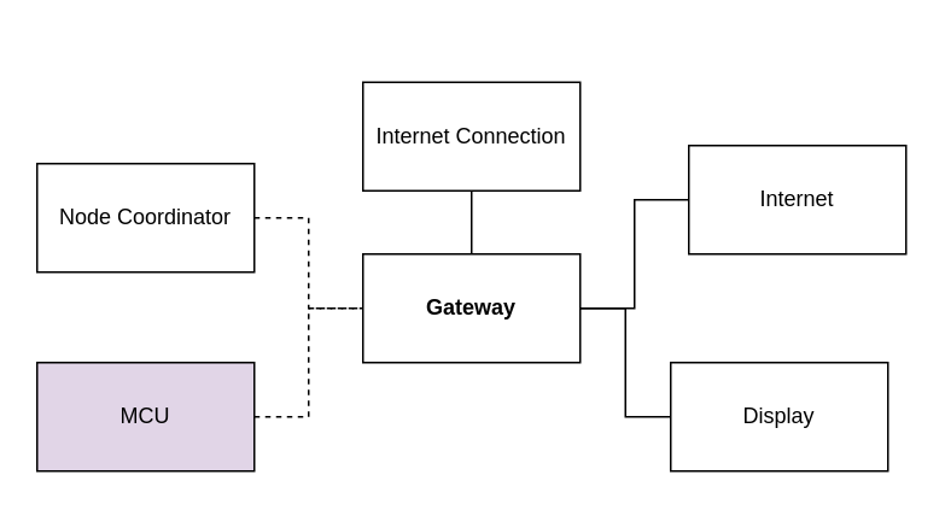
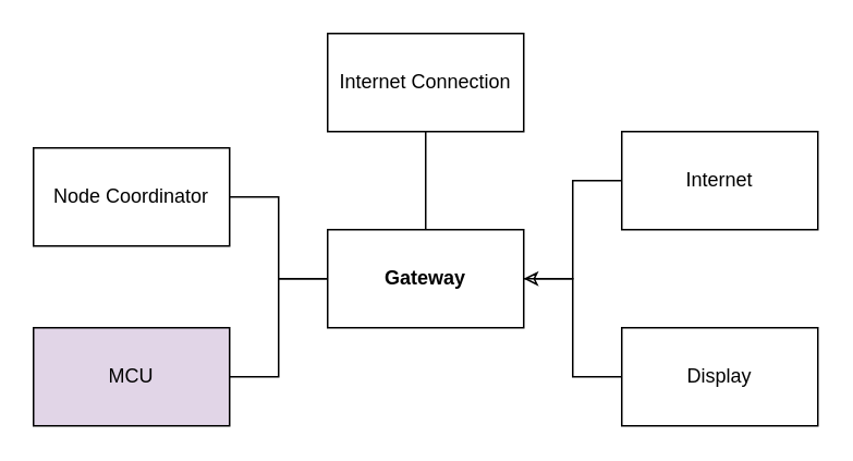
  <mxCell id="0" />
  <mxCell id="1" parent="0" />
  <mxCell id="2" value="Gateway" style="rounded=0;whiteSpace=wrap;html=1;fontStyle=1" parent="1" vertex="1"><mxGeometry x="200" y="140" width="120" height="60" as="geometry" /></mxCell>
  <mxCell id="3" style="edgeStyle=orthogonalEdgeStyle;rounded=0;orthogonalLoop=1;jettySize=auto;html=1;exitX=0.5;exitY=1;exitDx=0;exitDy=0;entryX=0.5;entryY=0;entryDx=0;entryDy=0;endArrow=none;endFill=0;" parent="1" source="4" target="2" edge="1"><mxGeometry relative="1" as="geometry" /></mxCell>
- <mxCell id="4" value="Internet Connection" style="rounded=0;whiteSpace=wrap;html=1;" parent="1" vertex="1"><mxGeometry x="200" y="45" width="120" height="60" as="geometry" /></mxCell>
- <mxCell id="5" style="edgeStyle=orthogonalEdgeStyle;rounded=0;orthogonalLoop=1;jettySize=auto;html=1;exitX=0;exitY=0.5;exitDx=0;exitDy=0;entryX=1;entryY=0.5;entryDx=0;entryDy=0;endArrow=none;endFill=0;" parent="1" source="6" target="2" edge="1"><mxGeometry relative="1" as="geometry" /></mxCell>
+ <mxCell id="4" value="Internet Connection" style="rounded=0;whiteSpace=wrap;html=1;" parent="1" vertex="1"><mxGeometry x="200" y="20" width="120" height="60" as="geometry" /></mxCell>
+ <mxCell id="5" style="edgeStyle=orthogonalEdgeStyle;rounded=0;orthogonalLoop=1;jettySize=auto;html=1;exitX=0;exitY=0.5;exitDx=0;exitDy=0;entryX=1;entryY=0.5;entryDx=0;entryDy=0;endArrow=classic;endFill=0;" parent="1" source="6" target="2" edge="1"><mxGeometry relative="1" as="geometry" /></mxCell>
  <mxCell id="6" value="Internet" style="rounded=0;whiteSpace=wrap;html=1;" parent="1" vertex="1"><mxGeometry x="380" y="80" width="120" height="60" as="geometry" /></mxCell>
  <mxCell id="7" style="edgeStyle=orthogonalEdgeStyle;rounded=0;orthogonalLoop=1;jettySize=auto;html=1;exitX=0;exitY=0.5;exitDx=0;exitDy=0;entryX=1;entryY=0.5;entryDx=0;entryDy=0;endArrow=none;endFill=0;" parent="1" source="8" target="2" edge="1"><mxGeometry relative="1" as="geometry" /></mxCell>
- <mxCell id="8" value="Display" style="rounded=0;whiteSpace=wrap;html=1;" parent="1" vertex="1"><mxGeometry x="370" y="200" width="120" height="60" as="geometry" /></mxCell>
- <mxCell id="9" style="edgeStyle=orthogonalEdgeStyle;rounded=0;orthogonalLoop=1;jettySize=auto;html=1;exitX=1;exitY=0.5;exitDx=0;exitDy=0;entryX=0;entryY=0.5;entryDx=0;entryDy=0;endArrow=none;endFill=0;dashed=1;" parent="1" source="10" target="2" edge="1"><mxGeometry relative="1" as="geometry" /></mxCell>
+ <mxCell id="8" value="Display" style="rounded=0;whiteSpace=wrap;html=1;" parent="1" vertex="1"><mxGeometry x="380" y="200" width="120" height="60" as="geometry" /></mxCell>
+ <mxCell id="9" style="edgeStyle=orthogonalEdgeStyle;rounded=0;orthogonalLoop=1;jettySize=auto;html=1;exitX=1;exitY=0.5;exitDx=0;exitDy=0;entryX=0;entryY=0.5;entryDx=0;entryDy=0;endArrow=none;endFill=0;" parent="1" source="10" target="2" edge="1"><mxGeometry relative="1" as="geometry" /></mxCell>
  <mxCell id="10" value="Node Coordinator" style="rounded=0;whiteSpace=wrap;html=1;" parent="1" vertex="1"><mxGeometry x="20" y="90" width="120" height="60" as="geometry" /></mxCell>
- <mxCell id="11" style="edgeStyle=orthogonalEdgeStyle;rounded=0;orthogonalLoop=1;jettySize=auto;html=1;exitX=1;exitY=0.5;exitDx=0;exitDy=0;entryX=0;entryY=0.5;entryDx=0;entryDy=0;endArrow=none;endFill=0;dashed=1;" parent="1" source="12" target="2" edge="1"><mxGeometry relative="1" as="geometry" /></mxCell>
+ <mxCell id="11" style="edgeStyle=orthogonalEdgeStyle;rounded=0;orthogonalLoop=1;jettySize=auto;html=1;exitX=1;exitY=0.5;exitDx=0;exitDy=0;entryX=0;entryY=0.5;entryDx=0;entryDy=0;endArrow=none;endFill=0;" parent="1" source="12" target="2" edge="1"><mxGeometry relative="1" as="geometry" /></mxCell>
  <mxCell id="12" value="MCU" style="rounded=0;whiteSpace=wrap;html=1;fillColor=#e1d5e7;" parent="1" vertex="1"><mxGeometry x="20" y="200" width="120" height="60" as="geometry" /></mxCell>
